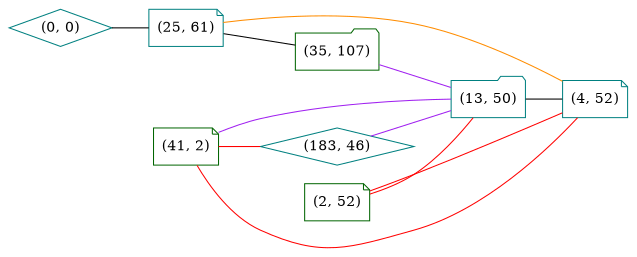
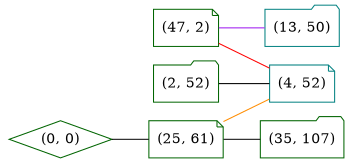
  graph {
    rankdir=LR
    node [color=darkgreen shape=folder]
    edge [color=red weight=3]
    "(35, 107)"
-   "(25, 61)" [color=teal shape=note]
+   "(25, 61)" [shape=note]
    "(4, 52)" [color=teal shape=note]
    "(13, 50)" [color=teal]
-   "(0, 0)" [color=teal shape=diamond]
-   "(41, 2)" [shape=note]
-   "(183, 46)" [color=teal shape=diamond]
-   "(2, 52)" [shape=note]
-   "(35, 107)" -- "(13, 50)" [color=purple]
+   "(0, 0)" [shape=diamond]
+   "(41, 2)" [shape=note label="(47, 2)"]
+   "(2, 52)"
    "(25, 61)" -- "(35, 107)" [color=black weight=1]
    "(25, 61)" -- "(4, 52)" [color=darkorange weight=1]
-   "(13, 50)" -- "(4, 52)" [color=black]
    "(0, 0)" -- "(25, 61)" [color=black weight=4]
    "(41, 2)" -- "(4, 52)" [weight=1]
    "(41, 2)" -- "(13, 50)" [color=purple]
-   "(41, 2)" -- "(183, 46)"
-   "(183, 46)" -- "(13, 50)" [color=purple weight=1]
-   "(2, 52)" -- "(4, 52)" [weight=1]
-   "(2, 52)" -- "(13, 50)"
+   "(2, 52)" -- "(4, 52)" [color=black weight=1]
  }
